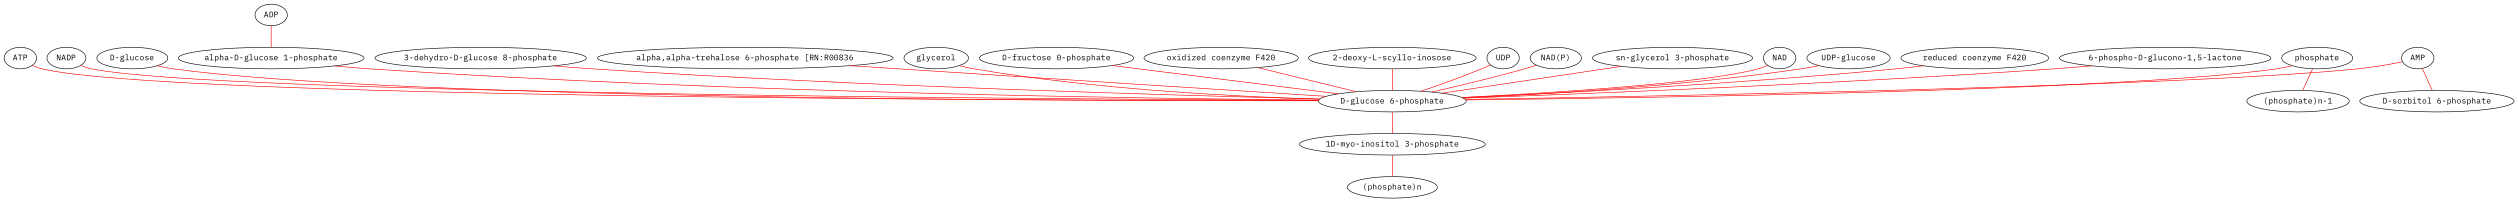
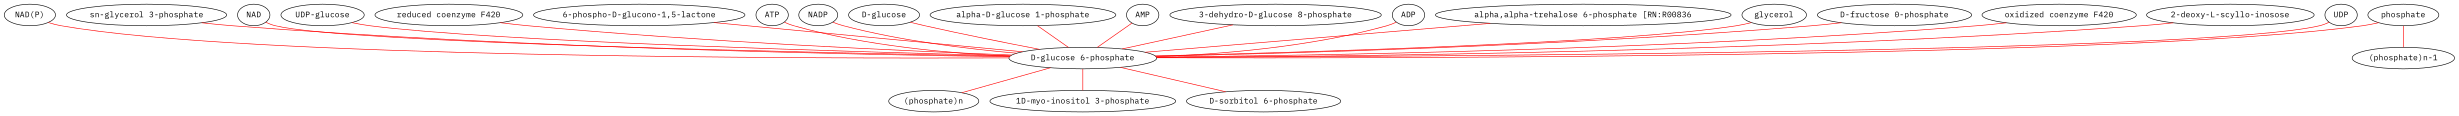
  strict graph {
    fontname="IBM Plex Mono"
    node [fontname="IBM Plex Mono"]
    edge [color=red fontname="IBM Plex Mono"]
    "NAD(P)"
    "D-glucose 6-phosphate"
    "(phosphate)n"
    "1D-myo-inositol 3-phosphate"
    "D-sorbitol 6-phosphate"
    "sn-glycerol 3-phosphate"
    NAD
    "UDP-glucose"
    "reduced coenzyme F420"
    "6-phospho-D-glucono-1,5-lactone"
    ATP
    NADP
    "D-glucose"
    phosphate
    "(phosphate)n-1"
    "alpha-D-glucose 1-phosphate"
    AMP
    n18 [label="3-dehydro-D-glucose 8-phosphate"]
    ADP
    "alpha,alpha-trehalose 6-phosphate [RN:R00836"
    glycerol
    n22 [label="D-fructose 0-phosphate"]
    "oxidized coenzyme F420"
    "2-deoxy-L-scyllo-inosose"
    UDP
    "NAD(P)" -- "D-glucose 6-phosphate"
-   "1D-myo-inositol 3-phosphate" -- "(phosphate)n"
+   "D-glucose 6-phosphate" -- "(phosphate)n"
    "D-glucose 6-phosphate" -- "1D-myo-inositol 3-phosphate"
-   AMP -- "D-sorbitol 6-phosphate"
+   "D-glucose 6-phosphate" -- "D-sorbitol 6-phosphate"
    "sn-glycerol 3-phosphate" -- "D-glucose 6-phosphate"
    NAD -- "D-glucose 6-phosphate"
    "UDP-glucose" -- "D-glucose 6-phosphate"
    "reduced coenzyme F420" -- "D-glucose 6-phosphate"
    "6-phospho-D-glucono-1,5-lactone" -- "D-glucose 6-phosphate"
    ATP -- "D-glucose 6-phosphate"
    NADP -- "D-glucose 6-phosphate"
    "D-glucose" -- "D-glucose 6-phosphate"
    phosphate -- "D-glucose 6-phosphate"
    phosphate -- "(phosphate)n-1"
    "alpha-D-glucose 1-phosphate" -- "D-glucose 6-phosphate"
    AMP -- "D-glucose 6-phosphate"
    n18 -- "D-glucose 6-phosphate"
-   ADP -- "alpha-D-glucose 1-phosphate"
+   ADP -- "D-glucose 6-phosphate"
    "alpha,alpha-trehalose 6-phosphate [RN:R00836" -- "D-glucose 6-phosphate"
    glycerol -- "D-glucose 6-phosphate"
    n22 -- "D-glucose 6-phosphate"
    "oxidized coenzyme F420" -- "D-glucose 6-phosphate"
    "2-deoxy-L-scyllo-inosose" -- "D-glucose 6-phosphate"
    UDP -- "D-glucose 6-phosphate"
  }
